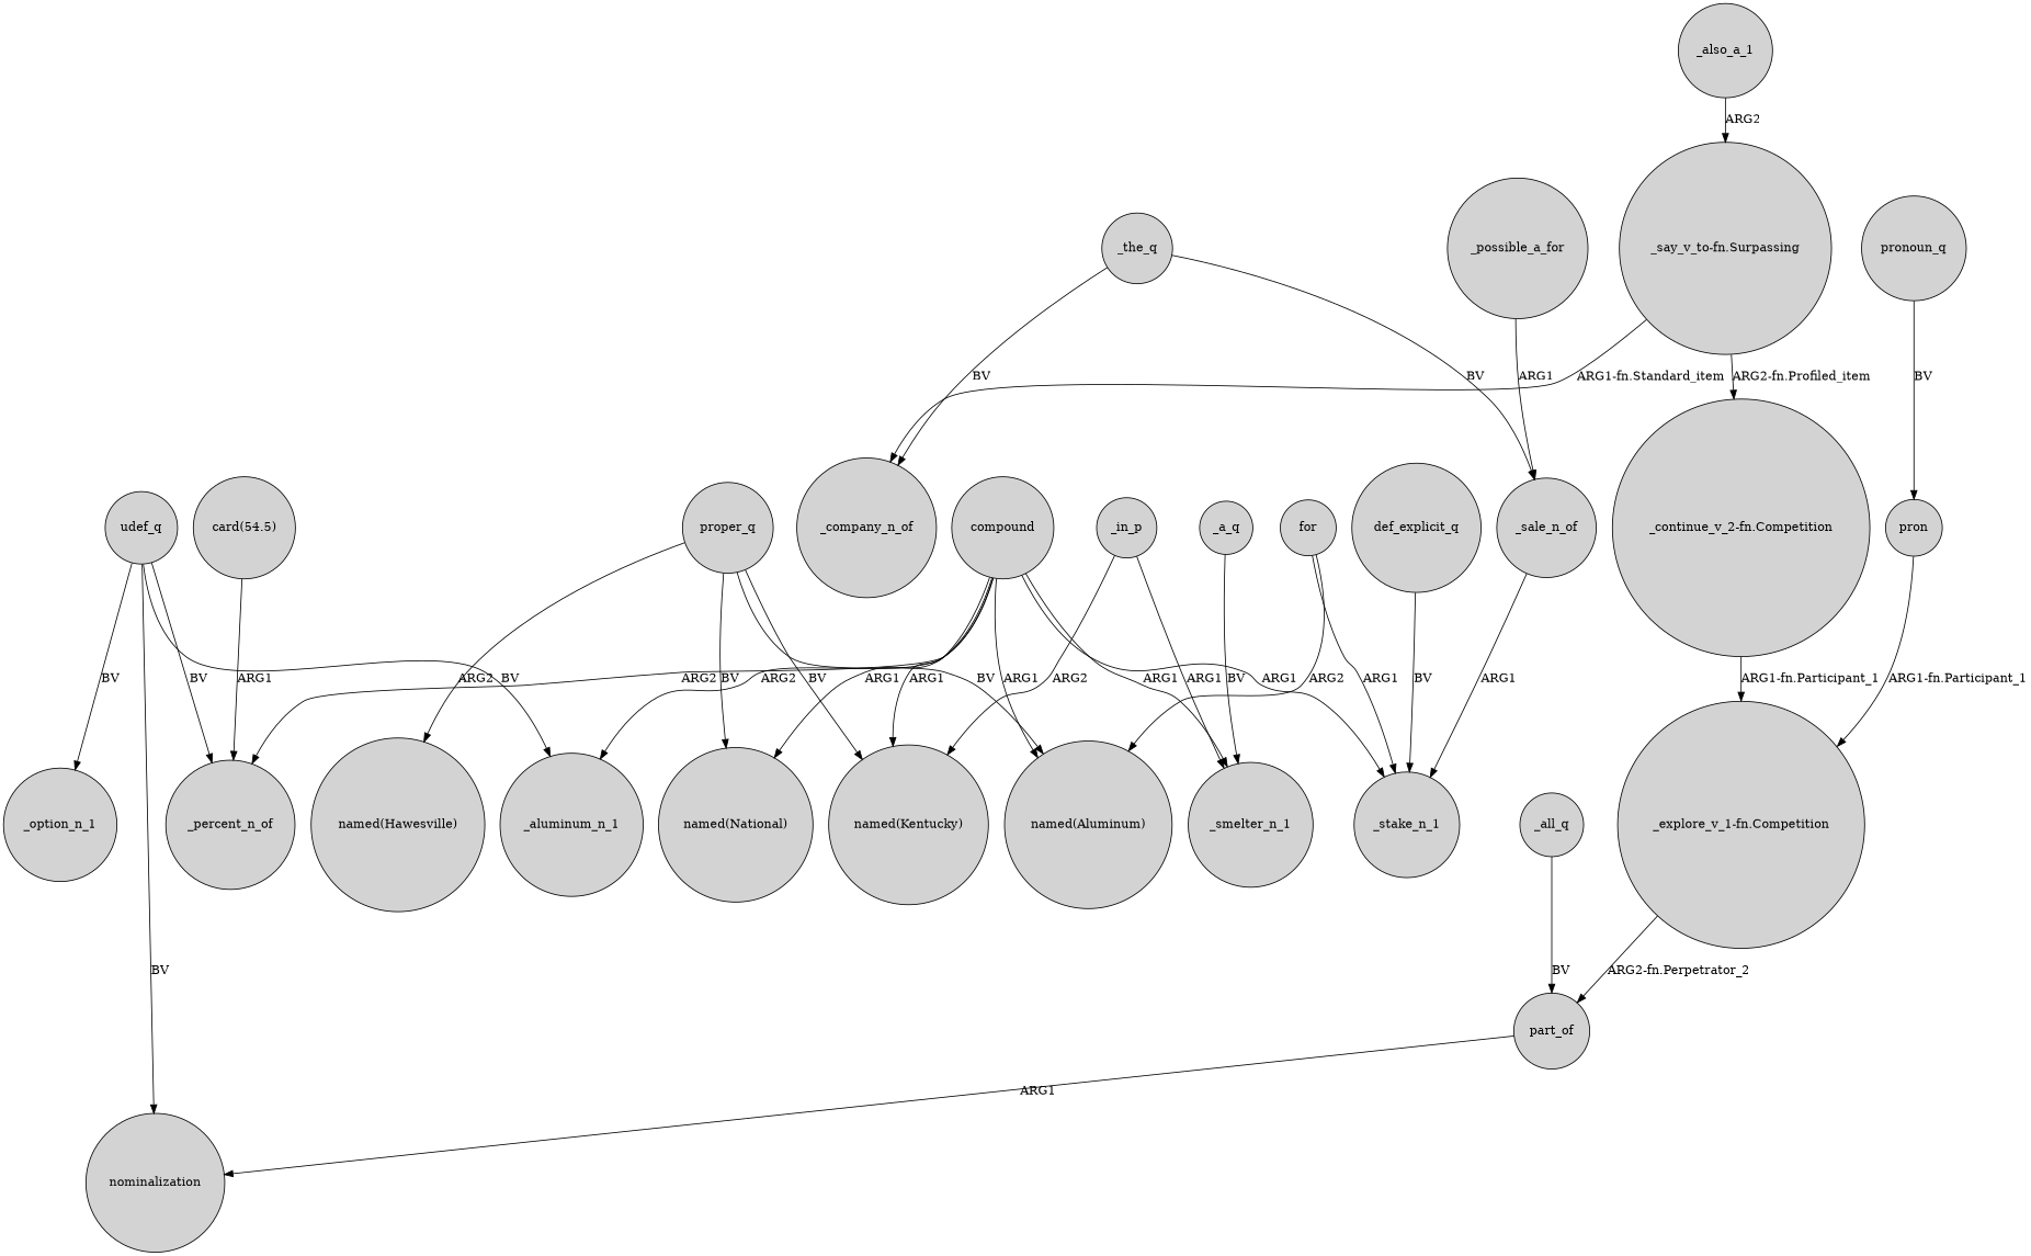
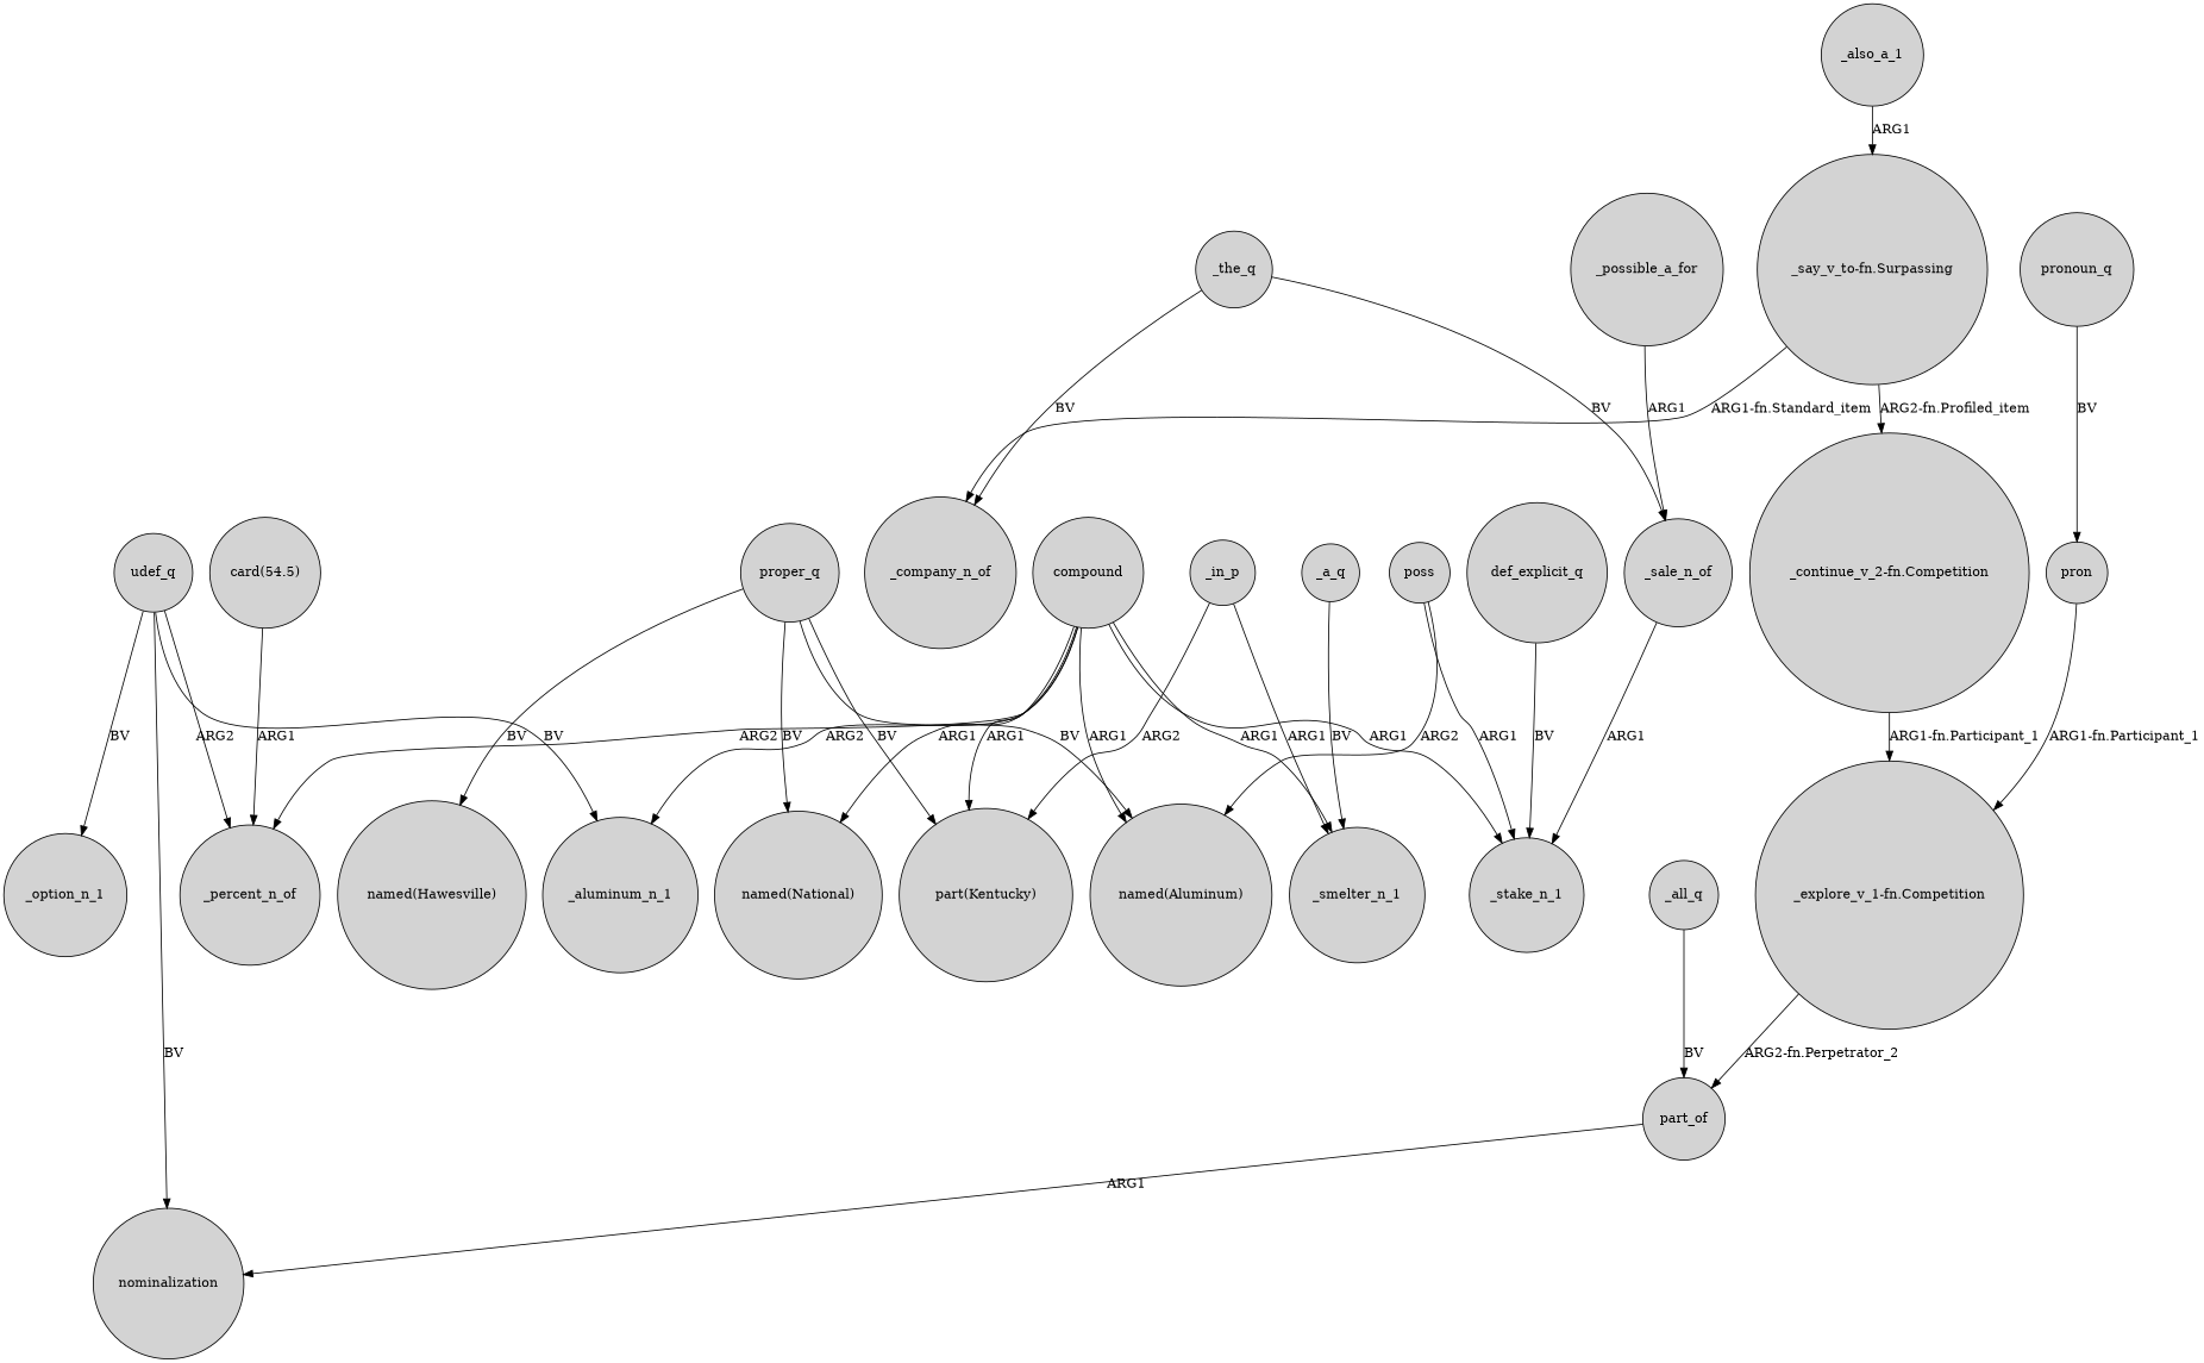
  digraph {
    node [shape=circle style=filled]
    "card(54.5)"
    _percent_n_of
    proper_q
    "named(Aluminum)"
    "named(National)"
-   "named(Kentucky)"
+   "named(Kentucky)" [label="part(Kentucky)"]
    "named(Hawesville)"
    _sale_n_of
    _stake_n_1
    "_say_v_to-fn.Surpassing"
    _company_n_of
    "_continue_v_2-fn.Competition"
    "_explore_v_1-fn.Competition"
    _possible_a_for
    _a_q
    _smelter_n_1
    udef_q
    _option_n_1
    nominalization
    _aluminum_n_1
    compound
    part_of
    pron
    _all_q
    pronoun_q
    _in_p
    def_explicit_q
    _the_q
    _also_a_1
-   poss [label=for]
+   poss
    "card(54.5)" -> _percent_n_of [label=ARG1]
    proper_q -> "named(Aluminum)" [label=BV]
    proper_q -> "named(National)" [label=BV]
    proper_q -> "named(Kentucky)" [label=BV]
-   proper_q -> "named(Hawesville)" [label=ARG2]
+   proper_q -> "named(Hawesville)" [label=BV]
    _sale_n_of -> _stake_n_1 [label=ARG1]
    "_say_v_to-fn.Surpassing" -> _company_n_of [label="ARG1-fn.Standard_item"]
    "_say_v_to-fn.Surpassing" -> "_continue_v_2-fn.Competition" [label="ARG2-fn.Profiled_item"]
    "_continue_v_2-fn.Competition" -> "_explore_v_1-fn.Competition" [label="ARG1-fn.Participant_1"]
    "_explore_v_1-fn.Competition" -> part_of [label="ARG2-fn.Perpetrator_2"]
    _possible_a_for -> _sale_n_of [label=ARG1]
    _a_q -> _smelter_n_1 [label=BV]
-   udef_q -> _percent_n_of [label=BV]
+   udef_q -> _percent_n_of [label=ARG2]
    udef_q -> _option_n_1 [label=BV]
    udef_q -> nominalization [label=BV]
    udef_q -> _aluminum_n_1 [label=BV]
    compound -> _percent_n_of [label=ARG2]
    compound -> "named(Aluminum)" [label=ARG1]
    compound -> "named(National)" [label=ARG1]
    compound -> "named(Kentucky)" [label=ARG1]
    compound -> _stake_n_1 [label=ARG1]
    compound -> _smelter_n_1 [label=ARG1]
    compound -> _aluminum_n_1 [label=ARG2]
    part_of -> nominalization [label=ARG1]
    pron -> "_explore_v_1-fn.Competition" [label="ARG1-fn.Participant_1"]
    _all_q -> part_of [label=BV]
    pronoun_q -> pron [label=BV]
    _in_p -> "named(Kentucky)" [label=ARG2]
    _in_p -> _smelter_n_1 [label=ARG1]
    def_explicit_q -> _stake_n_1 [label=BV]
    _the_q -> _sale_n_of [label=BV]
    _the_q -> _company_n_of [label=BV]
-   _also_a_1 -> "_say_v_to-fn.Surpassing" [label=ARG2]
+   _also_a_1 -> "_say_v_to-fn.Surpassing" [label=ARG1]
    poss -> "named(Aluminum)" [label=ARG2]
    poss -> _stake_n_1 [label=ARG1]
  }
